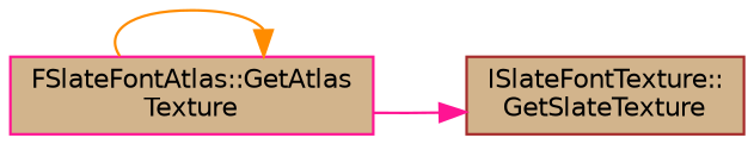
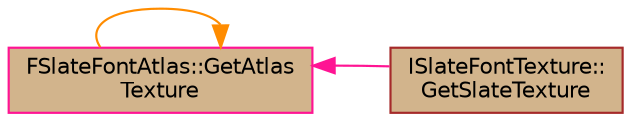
  digraph {
    rankdir=RL
    node [fillcolor=tan fontname=Helvetica fontsize=10 shape=box style=filled]
    edge [dir=back fontname=Helvetica fontsize=10 labelfontname=Helvetica labelfontsize=10 style=solid]
    n1 [color=brown fontcolor=black height=0.2 label="ISlateFontTexture::\lGetSlateTexture" width=0.4]
    n2 [color=deeppink height=0.2 label="FSlateFontAtlas::GetAtlas\lTexture" width=0.4]
-   n1 -> n2 [color=deeppink]
+   n2 -> n1 [color=deeppink]
    n2 -> n2 [color=darkorange]
  }
